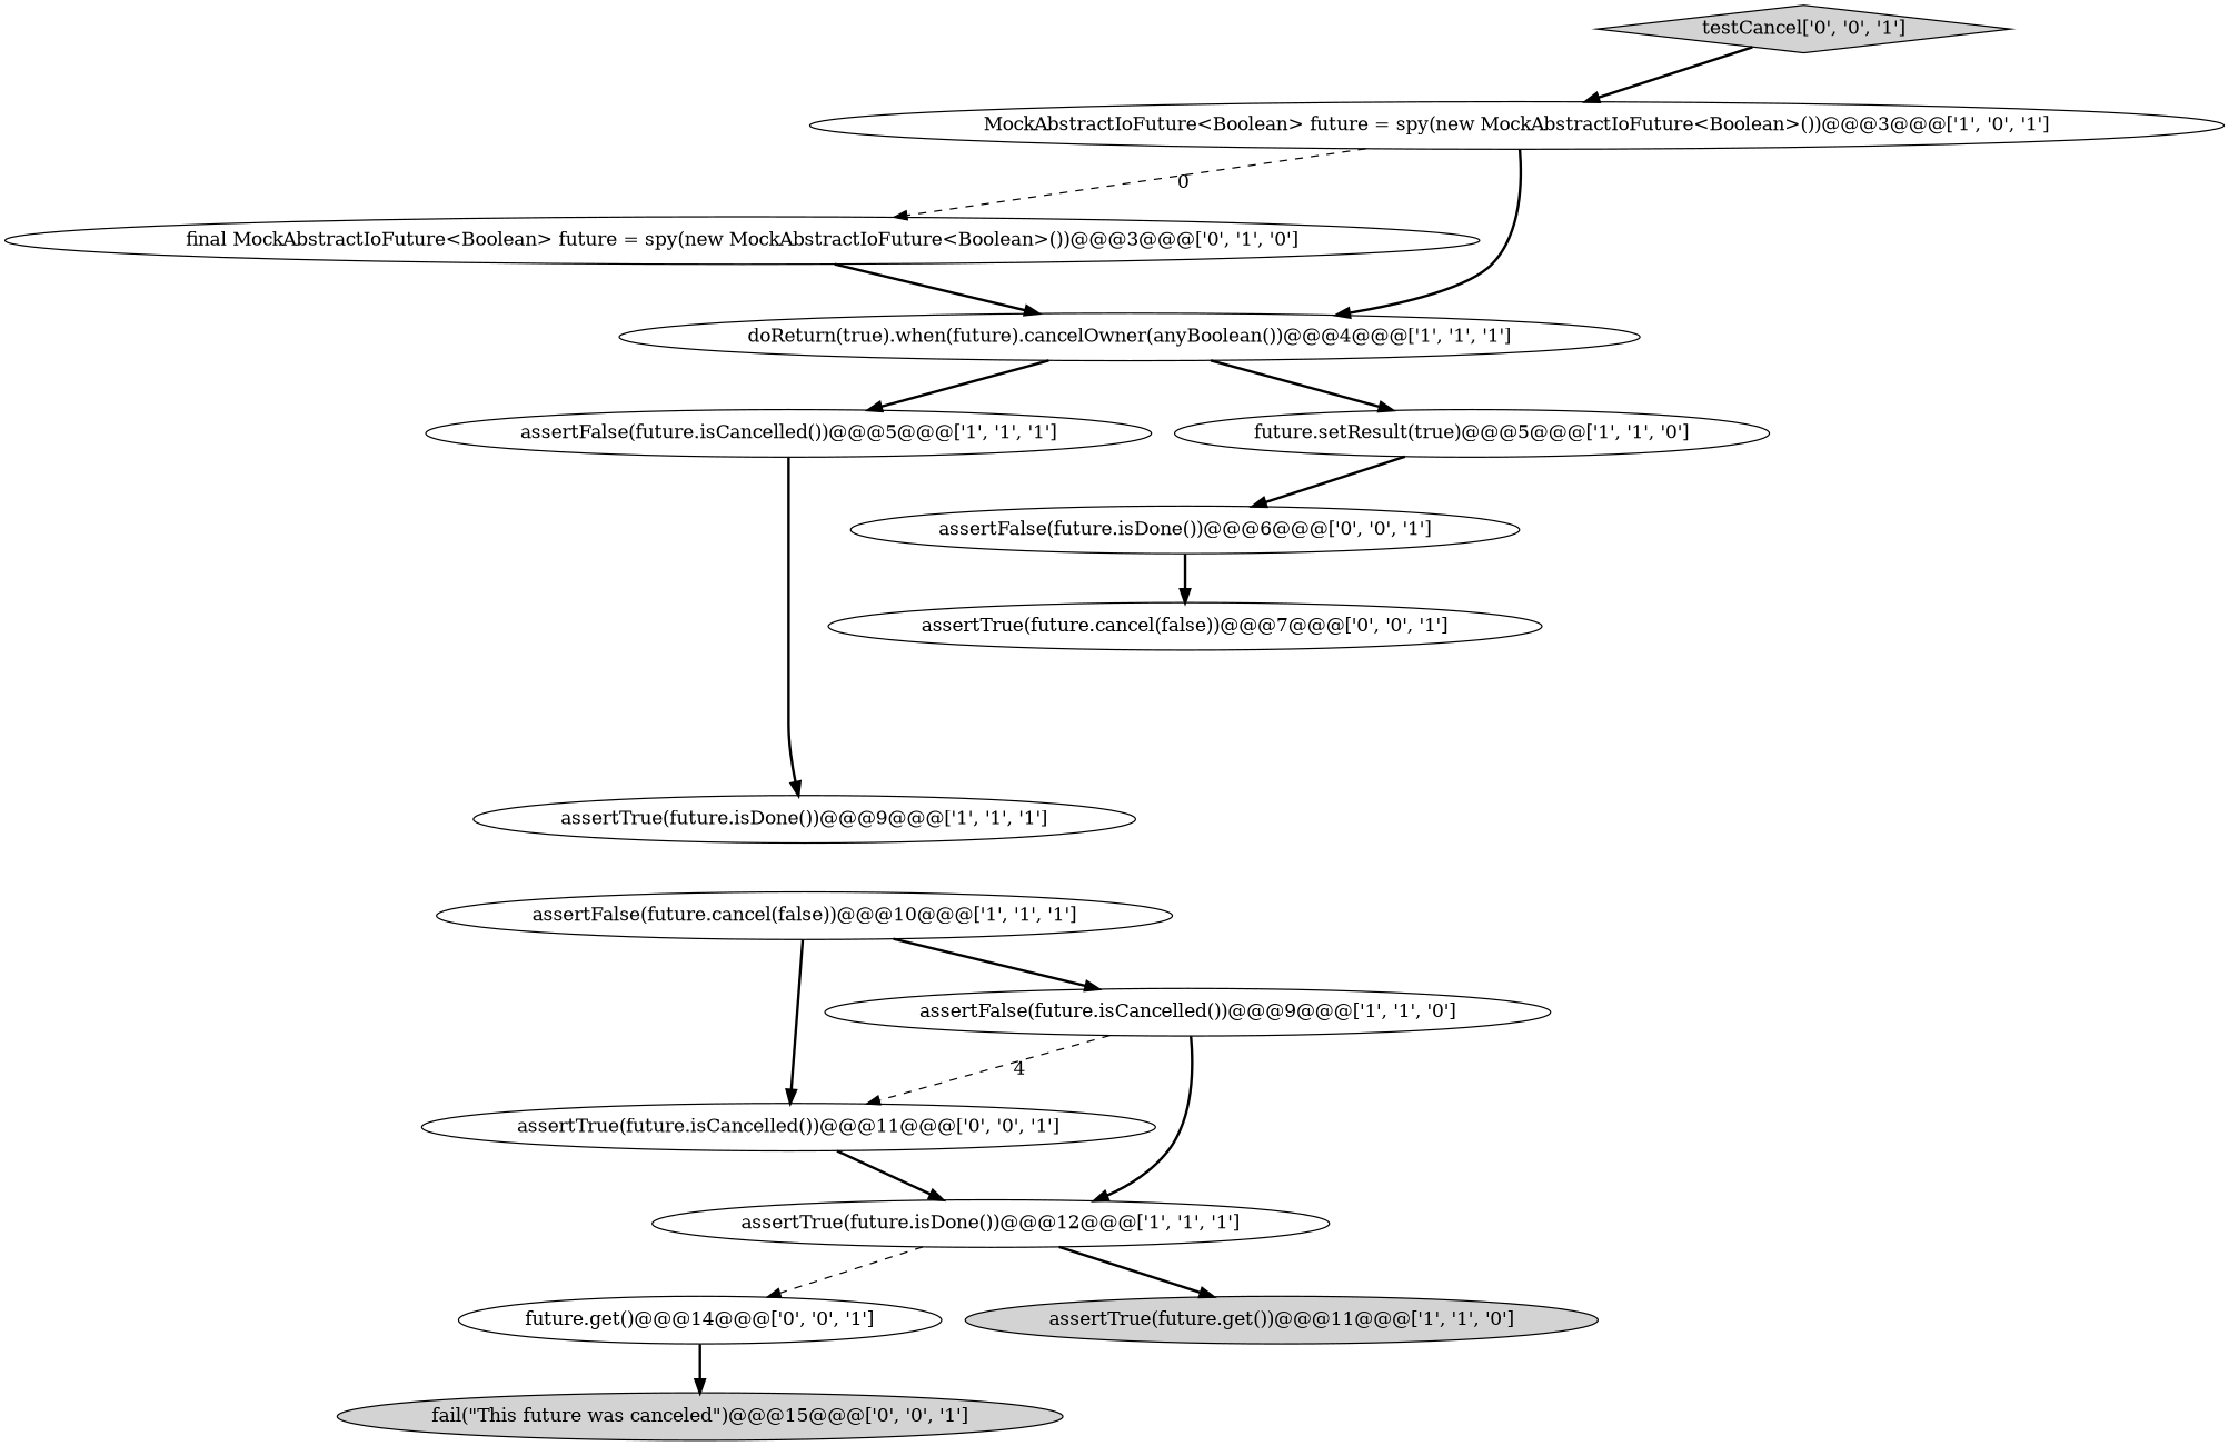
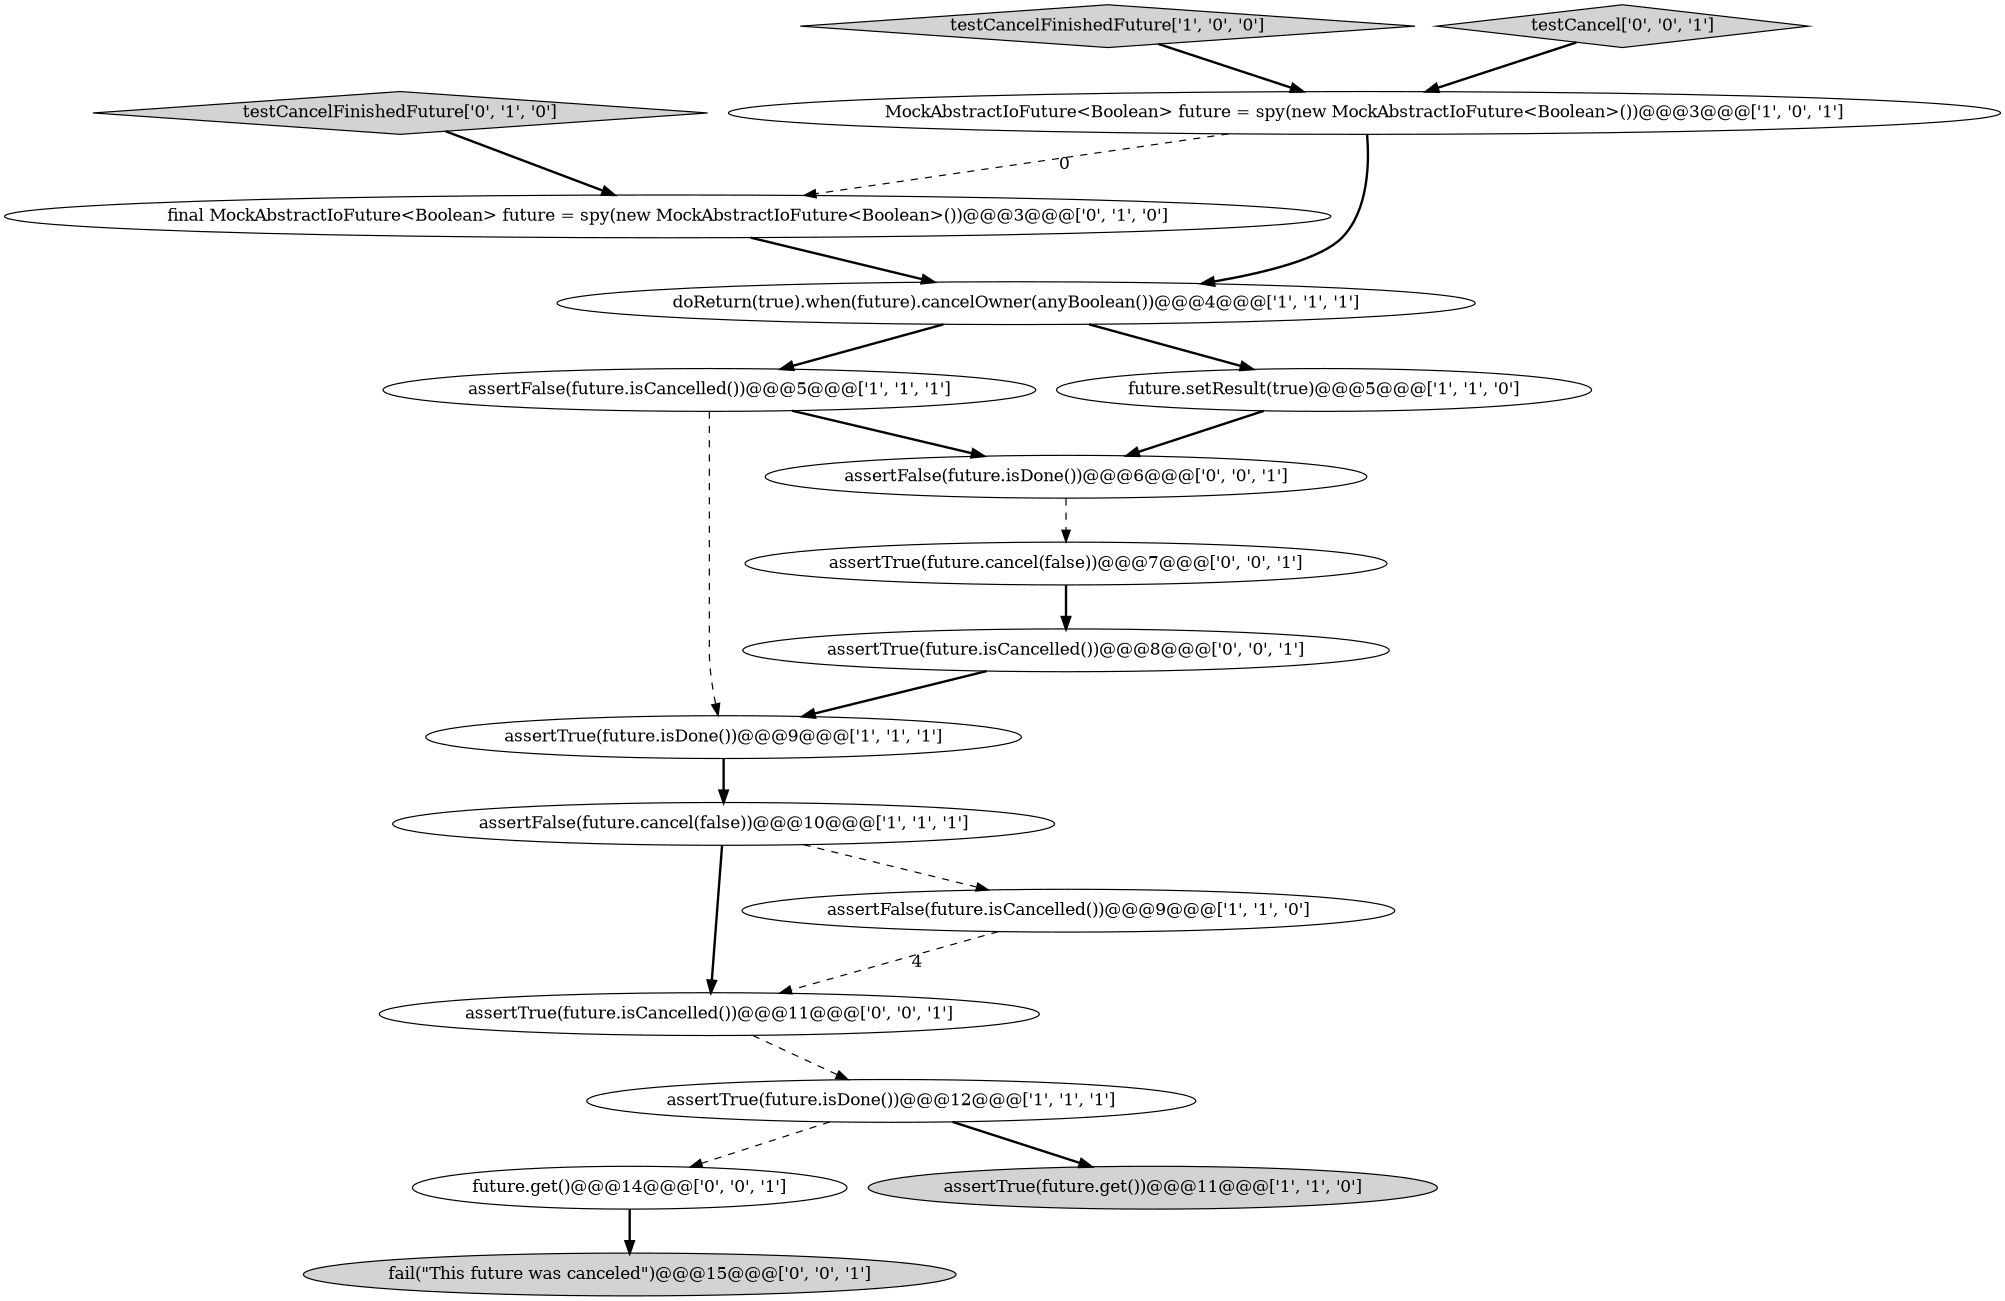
  digraph {
    node [fillcolor=white shape=ellipse style=filled]
    edge [style=bold]
    n1 [label="doReturn(true).when(future).cancelOwner(anyBoolean())@@@4@@@['1', '1', '1']"]
    n2 [label="assertFalse(future.isCancelled())@@@5@@@['1', '1', '1']"]
    n3 [label="future.setResult(true)@@@5@@@['1', '1', '0']"]
    n4 [label="assertFalse(future.isDone())@@@6@@@['0', '0', '1']"]
    n5 [label="assertTrue(future.isDone())@@@9@@@['1', '1', '1']"]
    n6 [label="assertFalse(future.cancel(false))@@@10@@@['1', '1', '1']"]
    n7 [label="assertTrue(future.isCancelled())@@@11@@@['0', '0', '1']"]
    n8 [label="assertFalse(future.isCancelled())@@@9@@@['1', '1', '0']"]
    n9 [label="assertTrue(future.isDone())@@@12@@@['1', '1', '1']"]
    n10 [label="future.get()@@@14@@@['0', '0', '1']"]
    n11 [fillcolor=lightgray label="assertTrue(future.get())@@@11@@@['1', '1', '0']"]
    n12 [label="assertTrue(future.cancel(false))@@@7@@@['0', '0', '1']"]
+   n13 [label="assertTrue(future.isCancelled())@@@8@@@['0', '0', '1']"]
+   n14 [fillcolor=lightgray label="testCancelFinishedFuture['0', '1', '0']" shape=diamond]
    n15 [label="final MockAbstractIoFuture<Boolean> future = spy(new MockAbstractIoFuture<Boolean>())@@@3@@@['0', '1', '0']"]
    n16 [fillcolor=lightgray label="fail(\"This future was canceled\")@@@15@@@['0', '0', '1']"]
    n17 [label="MockAbstractIoFuture<Boolean> future = spy(new MockAbstractIoFuture<Boolean>())@@@3@@@['1', '0', '1']"]
+   n18 [fillcolor=lightgray label="testCancelFinishedFuture['1', '0', '0']" shape=diamond]
    n19 [fillcolor=lightgray label="testCancel['0', '0', '1']" shape=diamond]
    n1 -> n2
    n1 -> n3
-   n2 -> n5
+   n2 -> n4
+   n2 -> n5 [style=dashed]
    n3 -> n4
-   n4 -> n12
+   n4 -> n12 [style=dashed]
+   n5 -> n6
    n6 -> n7
-   n6 -> n8
-   n7 -> n9
+   n6 -> n8 [style=dashed]
+   n7 -> n9 [style=dashed]
    n8 -> n7 [label=4 style=dashed]
-   n8 -> n9
    n9 -> n10 [style=dashed]
    n9 -> n11
    n10 -> n16
+   n12 -> n13
+   n13 -> n5
+   n14 -> n15
    n15 -> n1
    n17 -> n1
    n17 -> n15 [label=0 style=dashed]
+   n18 -> n17
    n19 -> n17
  }
